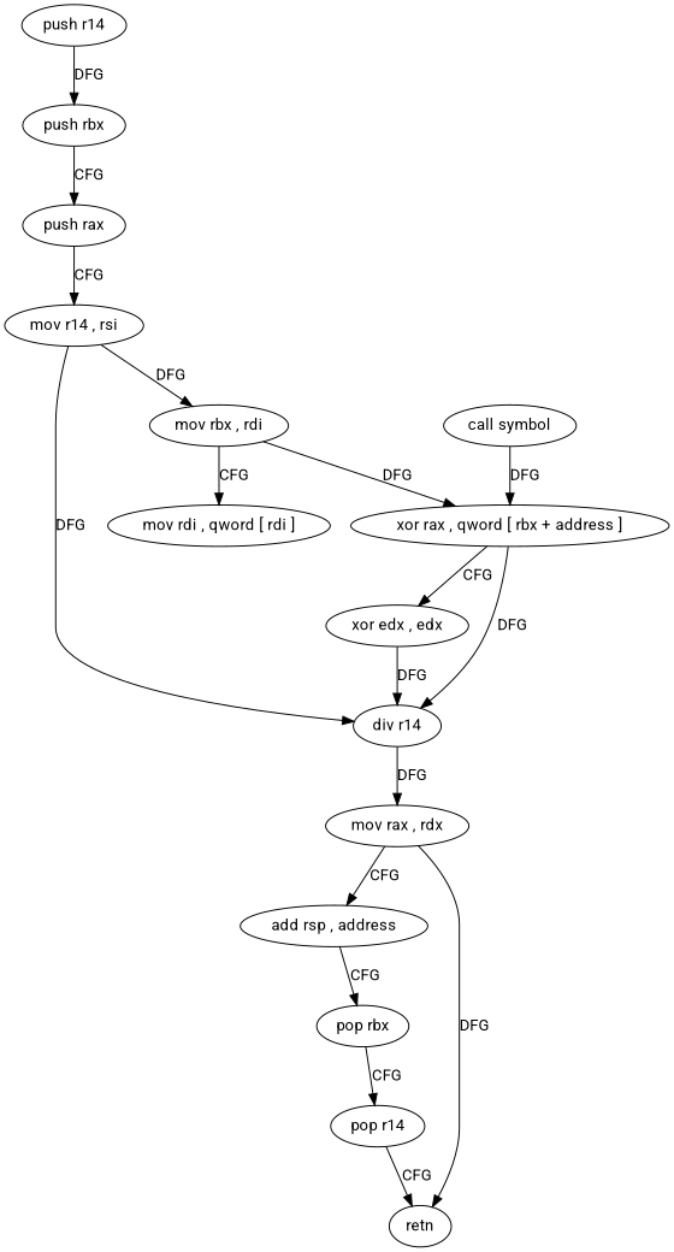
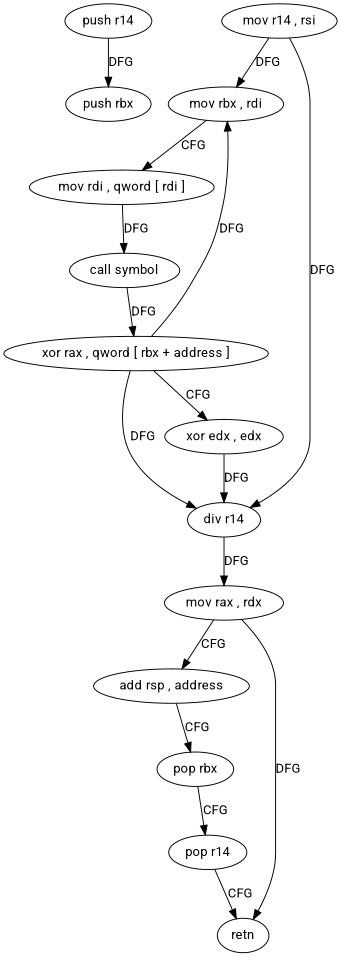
  digraph {
    fontname=Roboto
    node [fontname=Roboto]
    edge [fontname=Roboto]
    n1 [label="push r14"]
    n2 [label="push rbx"]
-   n3 [label="push rax"]
    n4 [label="mov r14 , rsi"]
    n5 [label="mov rbx , rdi"]
    n6 [label="div r14"]
    n7 [label="mov rdi , qword [ rdi ]"]
    n8 [label="xor rax , qword [ rbx + address ]"]
    n9 [label="mov rax , rdx"]
    n10 [label="call symbol"]
    n11 [label="xor edx , edx"]
    n12 [label="add rsp , address"]
    n13 [label=retn]
    n14 [label="pop rbx"]
    n15 [label="pop r14"]
    n1 -> n2 [label=DFG]
-   n2 -> n3 [label=CFG]
-   n3 -> n4 [label=CFG]
    n4 -> n5 [label=DFG]
    n4 -> n6 [label=DFG]
    n5 -> n7 [label=CFG]
-   n5 -> n8 [label=DFG]
+   n8 -> n5 [label=DFG]
    n6 -> n9 [label=DFG]
+   n7 -> n10 [label=DFG]
    n8 -> n6 [label=DFG]
    n8 -> n11 [label=CFG]
    n9 -> n12 [label=CFG]
    n9 -> n13 [label=DFG]
    n10 -> n8 [label=DFG]
    n11 -> n6 [label=DFG]
    n12 -> n14 [label=CFG]
    n14 -> n15 [label=CFG]
    n15 -> n13 [label=CFG]
  }
